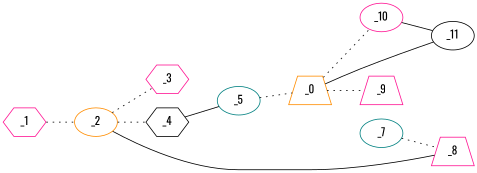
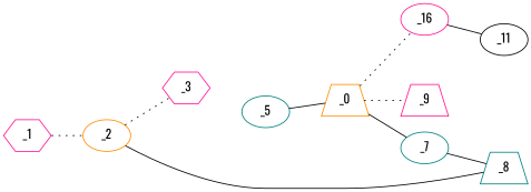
  graph {
    fontname=Oswald
    rankdir=LR
    node [charge=0 chem=1 color=deeppink fontname=Oswald shape=ellipse symbol="C  " x=4 y=1.866]
    edge [fontname=Oswald style=solid valence=1]
    _1 [shape=hexagon y=-1.866]
    _2 [color=darkorange x=3.5 y=-1]
    _3 [shape=hexagon x=3 y=-1.866]
-   _4 [color=black shape=hexagon x=4.366 y=-0.5]
-   _8 [shape=trapezium x=2.634 y=-0.5]
+   _8 [color=teal shape=trapezium x=2.634 y=-0.5]
    _5 [chem=2 color=teal symbol="O  " x=4.366 y=0.5]
    n7 [chem=6 color=darkorange label=_0 shape=trapezium symbol="P  " x=3.5 y=1]
    _7 [chem=2 color=teal symbol="O  " x=2.634 y=0.5]
    _9 [chem=2 shape=trapezium symbol="O  "]
-   _10 [chem=2 symbol="O  " x=3]
+   _10 [chem=2 symbol="O  " x=3 label=_16]
    _11 [color=black x=2]
    _1 -- _2 [style=dotted]
    _2 -- _3 [style=dotted]
-   _2 -- _4 [style=dotted]
    _2 -- _8
-   _4 -- _5
-   _5 -- n7 [style=dotted]
-   n7 -- _11
+   _5 -- n7
+   n7 -- _7
    n7 -- _9 [style=dotted valence=2]
    n7 -- _10 [style=dotted]
-   _7 -- _8 [style=dotted]
+   _7 -- _8
    _10 -- _11
  }
